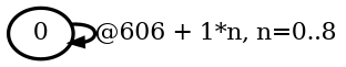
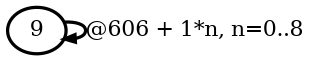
  digraph {
-   0 [fontsize=20 penwidth=3 shape=oval style=rounded]
+   0 [fontsize=20 penwidth=3 shape=oval style=rounded label=9]
    0 -> 0 [arrowsize=1 color=black fontsize=20 label="@606 + 1*n, n=0..8" penwidth=3 style=bold]
  }
